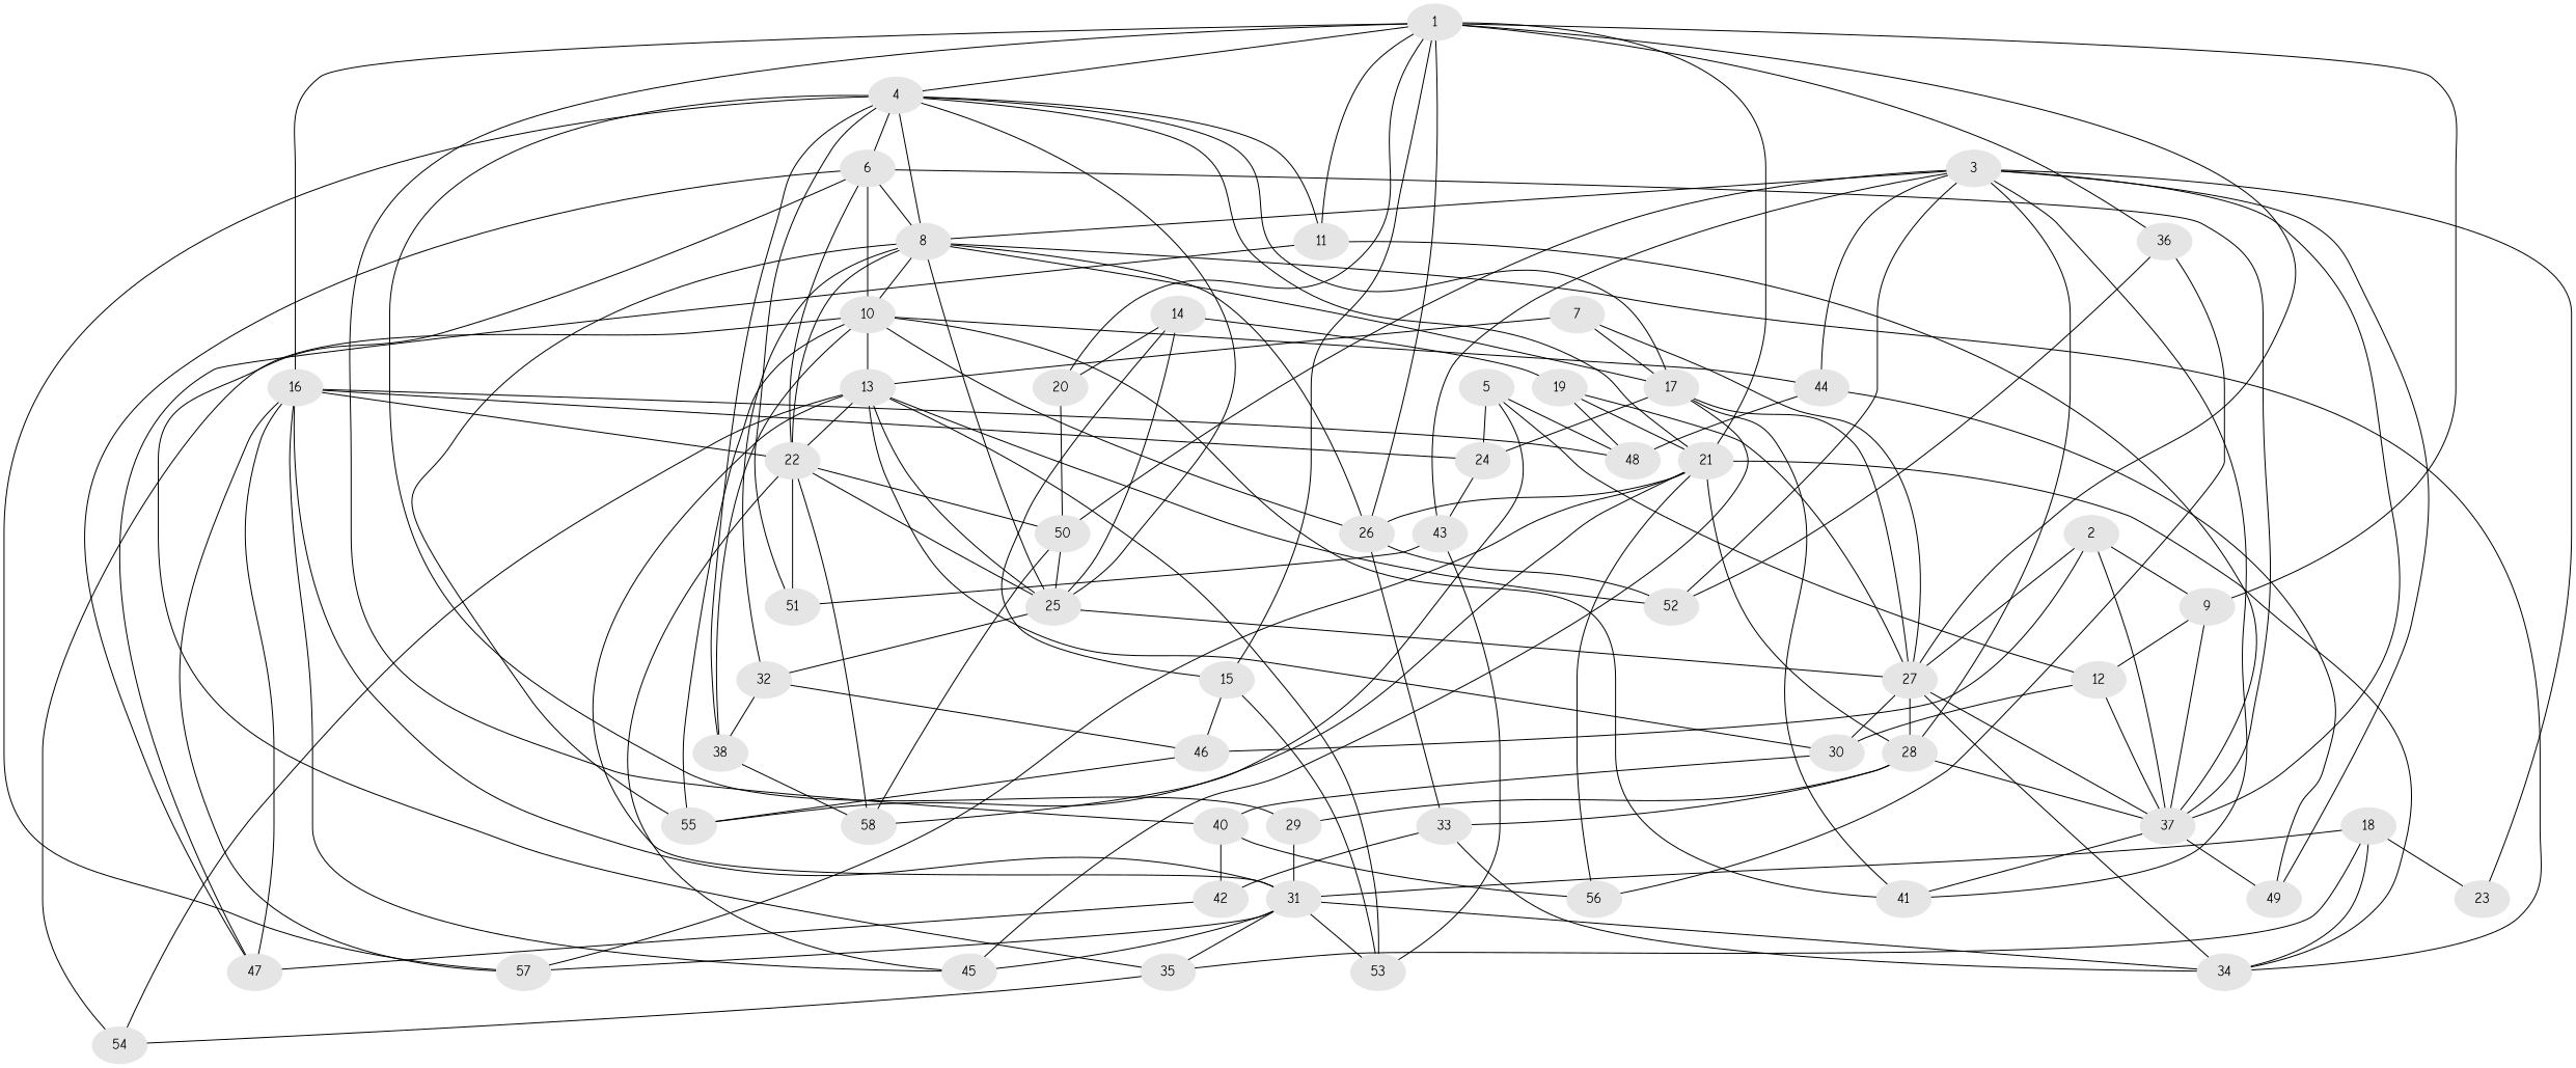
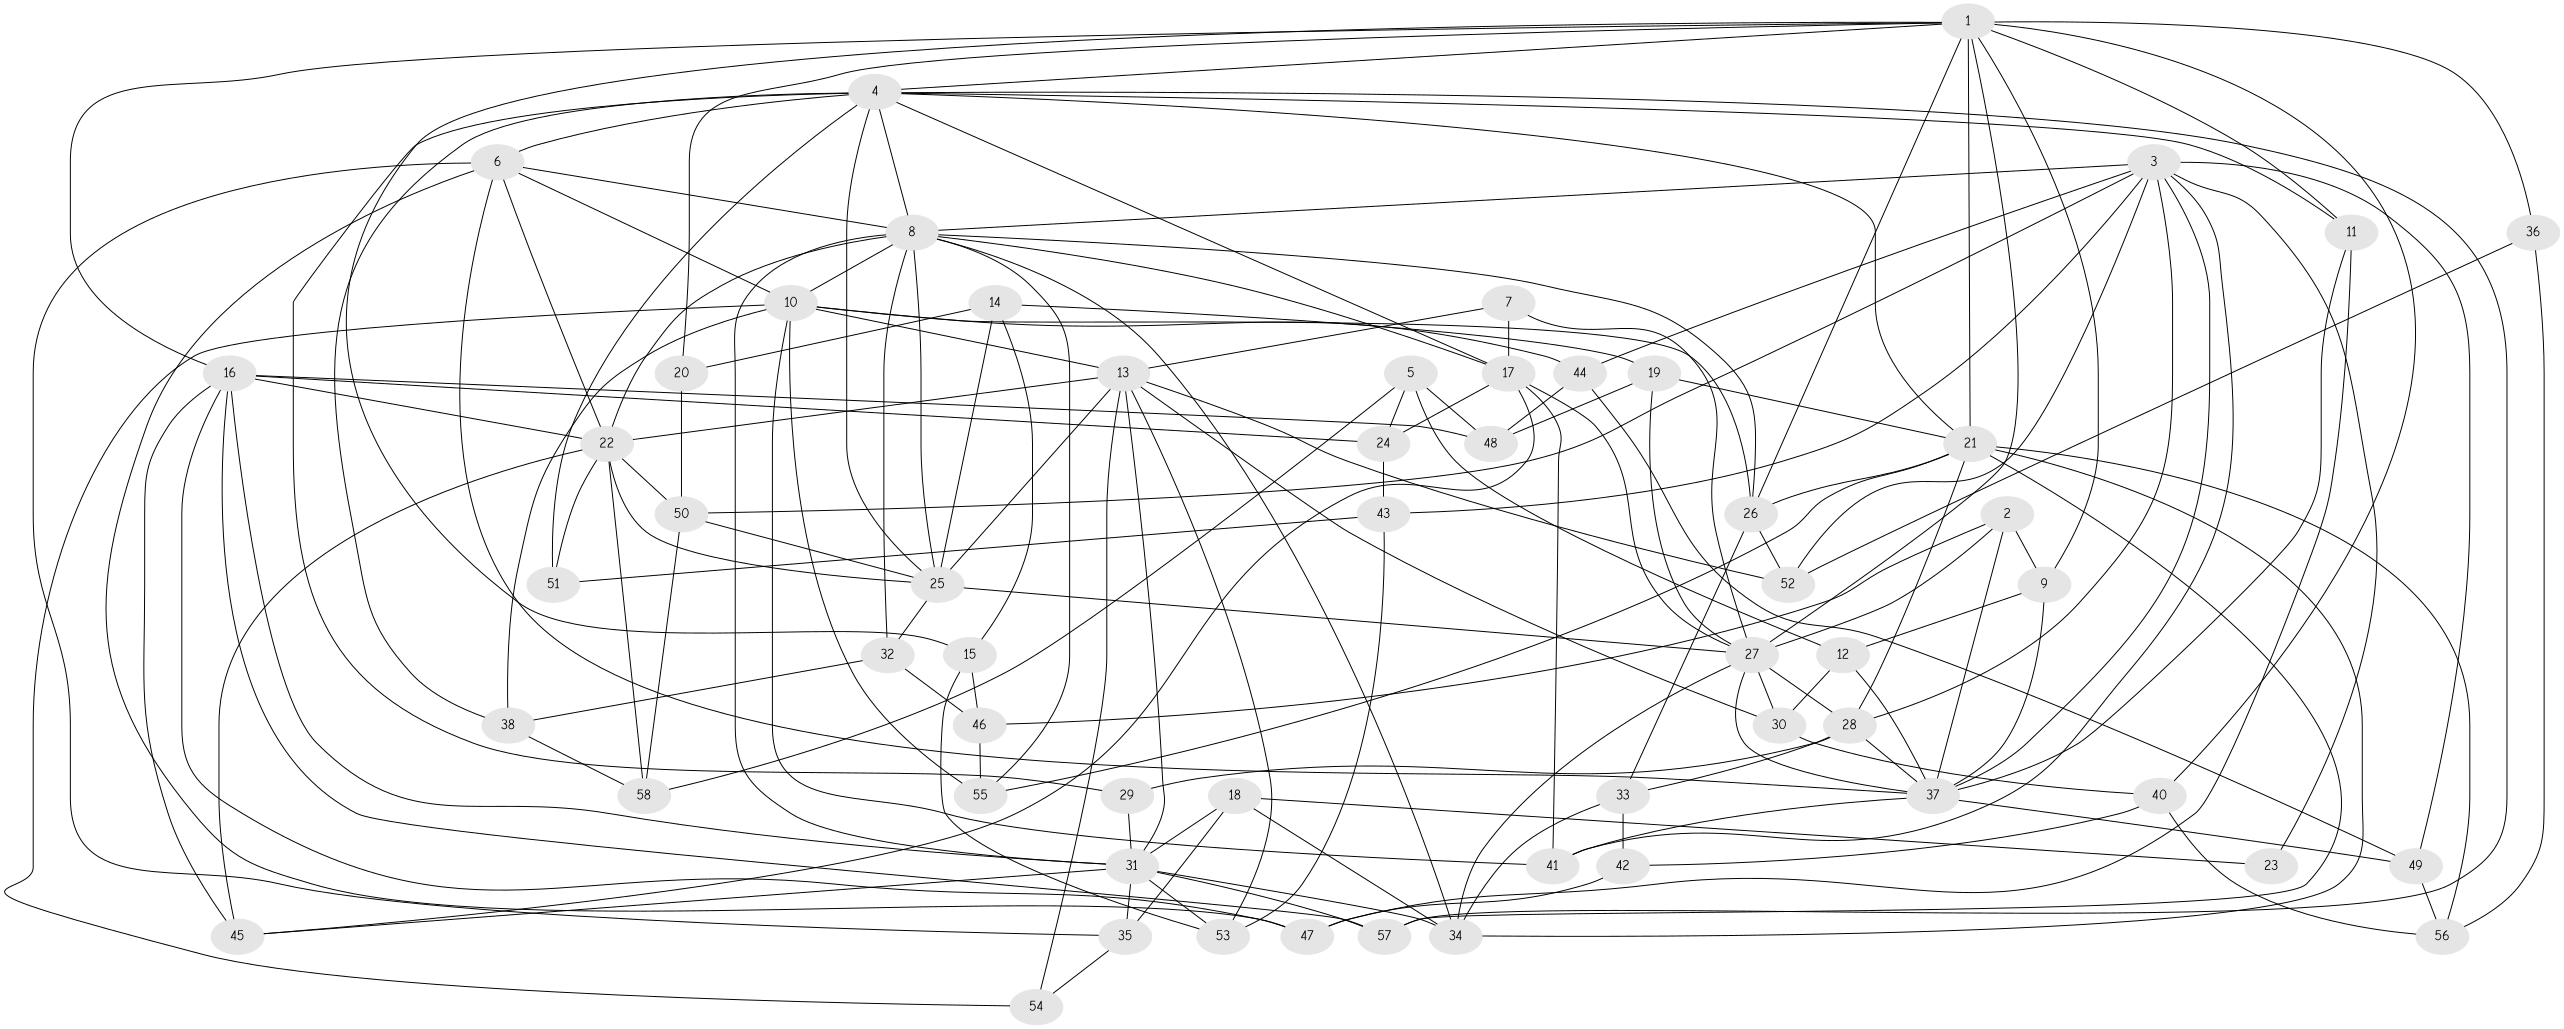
  graph {
    fontname="Comic Neue"
    node [color=gray90 fontname="Comic Neue" style=filled]
    edge [fontname="Comic Neue" weight=1.0]
    1
    4
    9
    11
    15
    16
    20
    21
    26
    27
    36
    40
    8
    6
    17
    25
    29
    38
    51
    57
    37
    12
    47
    46
    53
    24
    48
    22
    31
    45
    50
    28
    34
    55
    56
    52
    33
    30
    42
    2
    41
    49
    3
    23
    43
    44
    10
    32
    58
    35
    5
    13
    54
    7
    14
    19
    18
    1 -- 4
    1 -- 9
    1 -- 11
    1 -- 15
    1 -- 16
    1 -- 20
    1 -- 21
    1 -- 26
    1 -- 27
    1 -- 36 [weight=2.0]
    1 -- 40
    4 -- 11
    4 -- 21
    4 -- 8
    4 -- 6 [weight=2.0]
    4 -- 17
    4 -- 25
    4 -- 29
    4 -- 38
    4 -- 51
    4 -- 57
    9 -- 37
    9 -- 12
    11 -- 37
    11 -- 47
    15 -- 46
    15 -- 53
    16 -- 57
    16 -- 47
    16 -- 24
    16 -- 48
    16 -- 22
    16 -- 31
    16 -- 45
    20 -- 50
    21 -- 26
    21 -- 57
    21 -- 28
    21 -- 34 [weight=2.0]
    21 -- 55
    21 -- 56
    26 -- 52
    26 -- 33
    27 -- 37
    27 -- 28 [weight=3.0]
    27 -- 34
    27 -- 30
    36 -- 56
    36 -- 52
    40 -- 56
    40 -- 42
    8 -- 26
    8 -- 17
    8 -- 25
    8 -- 22
+   8 -- 31
    8 -- 34
    8 -- 55
    8 -- 10
    8 -- 32
    6 -- 8
    6 -- 37
    6 -- 47
    6 -- 22
    6 -- 10 [weight=3.0]
    6 -- 35
    17 -- 27
    17 -- 24
    17 -- 45
    17 -- 41
    25 -- 27
    25 -- 32
    29 -- 31 [weight=2.0]
    38 -- 58
    37 -- 41
    37 -- 49
    12 -- 37
    12 -- 30
    46 -- 55
    24 -- 43
    22 -- 25
    22 -- 51 [weight=2.0]
    22 -- 45
    22 -- 50
    22 -- 58
    31 -- 57
    31 -- 53
    31 -- 45
    31 -- 34 [weight=2.0]
    31 -- 35
    50 -- 25
    50 -- 58
    28 -- 29
    28 -- 37
    28 -- 33
    33 -- 34
    33 -- 42
    30 -- 40
    42 -- 47
    2 -- 9
    2 -- 27
    2 -- 37
    2 -- 46
+   49 -- 56
    3 -- 8
    3 -- 37
    3 -- 50
    3 -- 28
    3 -- 52
    3 -- 41
    3 -- 49
    3 -- 23
    3 -- 43
    3 -- 44
    43 -- 51
    43 -- 53
    44 -- 48
    44 -- 49
    10 -- 26
    10 -- 38
    10 -- 55
    10 -- 41
    10 -- 44
    10 -- 13 [weight=2.0]
    10 -- 54
    32 -- 38
    32 -- 46
    35 -- 54
    5 -- 12
    5 -- 24
    5 -- 48
    5 -- 58
    13 -- 25
    13 -- 53
    13 -- 22
    13 -- 31
    13 -- 52
    13 -- 30
    13 -- 54 [weight=2.0]
    7 -- 27
    7 -- 17
    7 -- 13
    14 -- 15
    14 -- 20
    14 -- 25
    14 -- 19
    19 -- 21
    19 -- 27
    19 -- 48
    18 -- 31
    18 -- 34
    18 -- 23
    18 -- 35
  }
